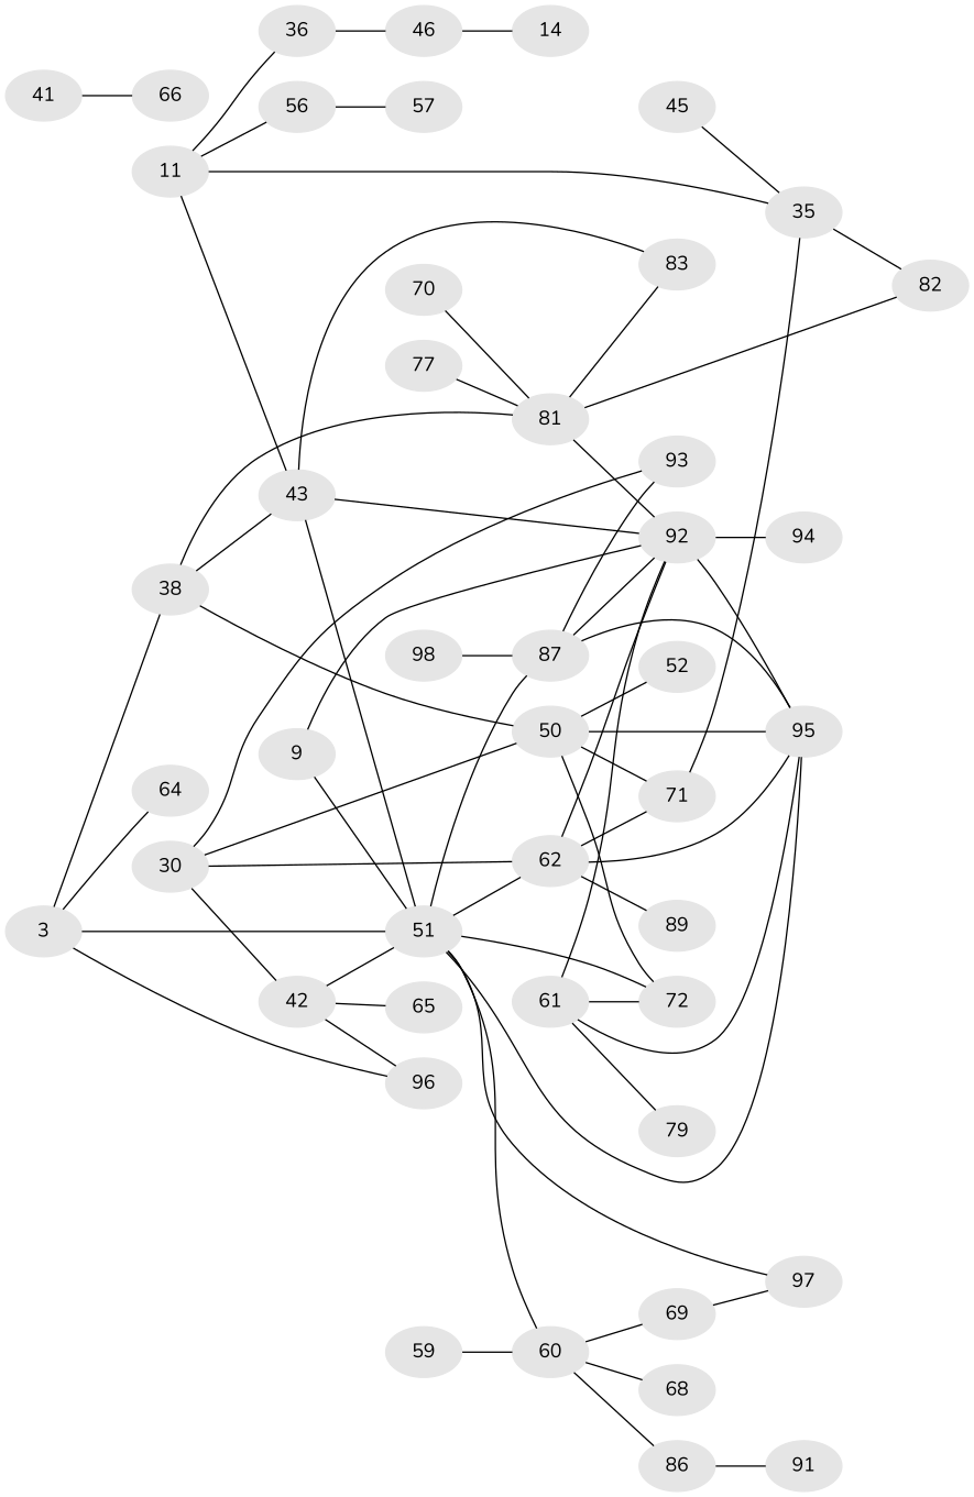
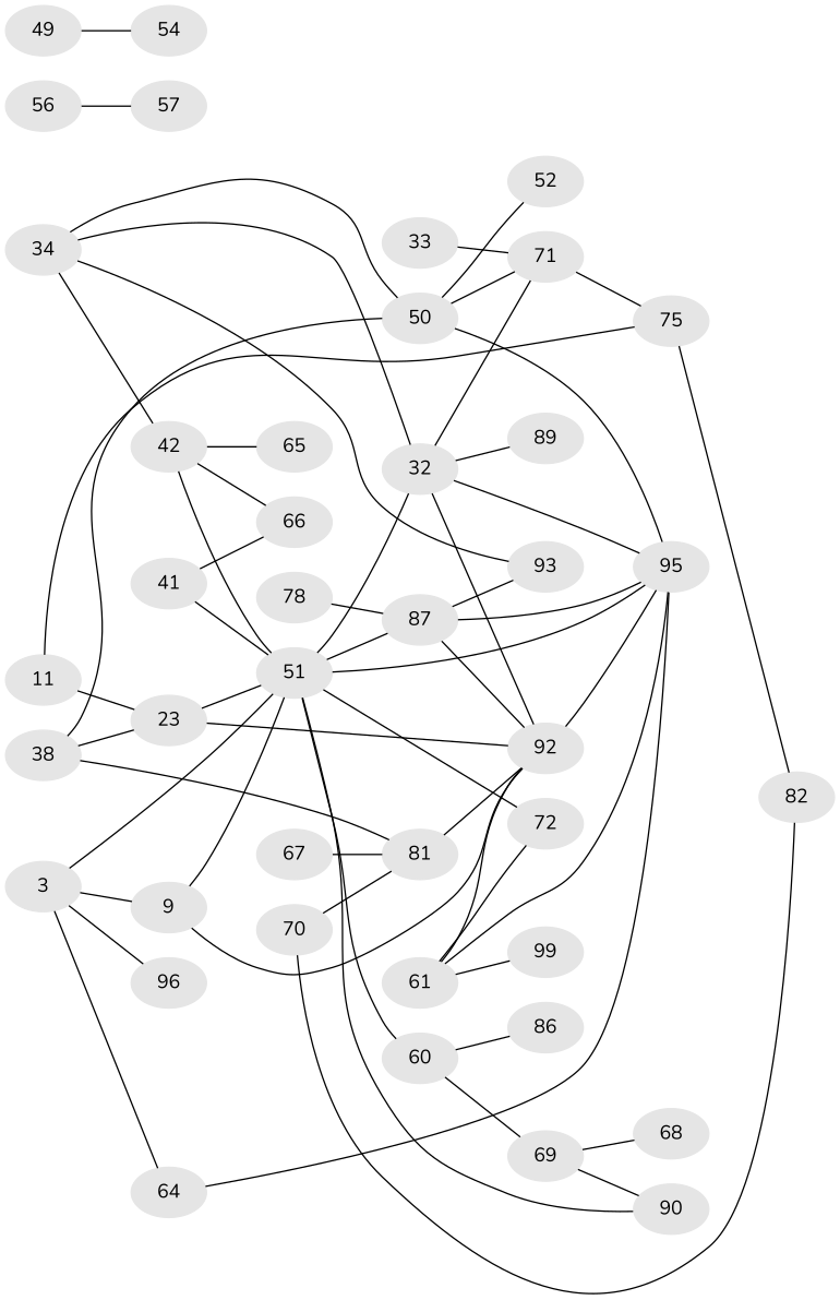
  graph {
    fontname=Nunito
    rankdir=LR
    node [color=gray90 fontname=Nunito style=filled]
    edge [fontname=Nunito]
    38 [super="+7+1"]
-   43 [super="+2+27"]
+   43 [super="+2+27" label=23]
    50 [super="+15+31"]
    81 [super="+8+63"]
    3
    51 [super="+37+10"]
    64 [super="+13+17+28+40"]
    96
-   62 [super="+26+53+21"]
+   62 [super="+26+53+21" label=32]
    72 [super="+30"]
    95 [super="+80+88+76"]
    60 [super="+20"]
    87 [super="+29+73"]
-   90 [label=97]
+   90
    9
    92 [super="+24+22+12+49+84"]
-   94
    11 [super="+4"]
-   36
    56 [super="+18"]
-   75 [super="+32" label=35]
-   46
-   83
+   75 [super="+32"]
+   46 [label=49]
    57
    82
    71 [super="+25"]
-   34 [label=30]
+   33
+   34
    42
    93
    65
    52
    89
-   54 [label=14]
+   54
    41
    66
-   45
    68
    69
    86
-   59
-   91
    61 [super="+44"]
-   79
+   79 [label=99]
    70
-   77
-   78 [label=98]
+   77 [label=67]
+   78
    38 -- 43
    38 -- 50 [weight=2]
    38 -- 81 [weight=2]
    43 -- 51
    43 -- 92 [weight=2]
-   43 -- 83
-   50 -- 72
    50 -- 95 [weight=5]
    50 -- 71
    50 -- 52 [weight=2]
    81 -- 92 [weight=3]
-   81 -- 83
-   81 -- 82
-   3 -- 38
+   70 -- 82
+   3 -- 9
    3 -- 51 [weight=3]
    3 -- 64
    3 -- 96
    51 -- 62 [weight=3]
    51 -- 72
    51 -- 95 [weight=2]
    51 -- 60
    51 -- 87 [weight=2]
    51 -- 90
+   64 -- 95
    62 -- 95 [weight=2]
    62 -- 92 [weight=3]
    62 -- 71 [weight=3]
    62 -- 89
-   60 -- 68
+   69 -- 68
    60 -- 69
    60 -- 86
    87 -- 95
    87 -- 92
    87 -- 93
    9 -- 51 [weight=3]
    9 -- 92
    92 -- 95 [weight=2]
-   92 -- 94
    11 -- 43 [weight=2]
-   11 -- 36
-   11 -- 56
    11 -- 75
-   36 -- 46
    56 -- 57
    75 -- 82
    46 -- 54
    71 -- 75
+   33 -- 71
    34 -- 50
    34 -- 62
    34 -- 42
    34 -- 93
    42 -- 51
-   42 -- 96
+   42 -- 66
    42 -- 65
+   41 -- 51
    41 -- 66
-   45 -- 75
    69 -- 90
-   86 -- 91
-   59 -- 60
    61 -- 72
    61 -- 95
    61 -- 92 [weight=2]
    61 -- 79
    70 -- 81
    77 -- 81
    78 -- 87
  }
